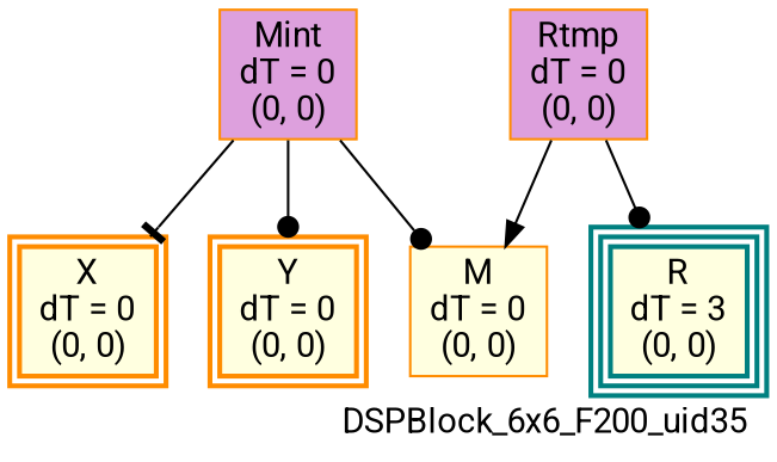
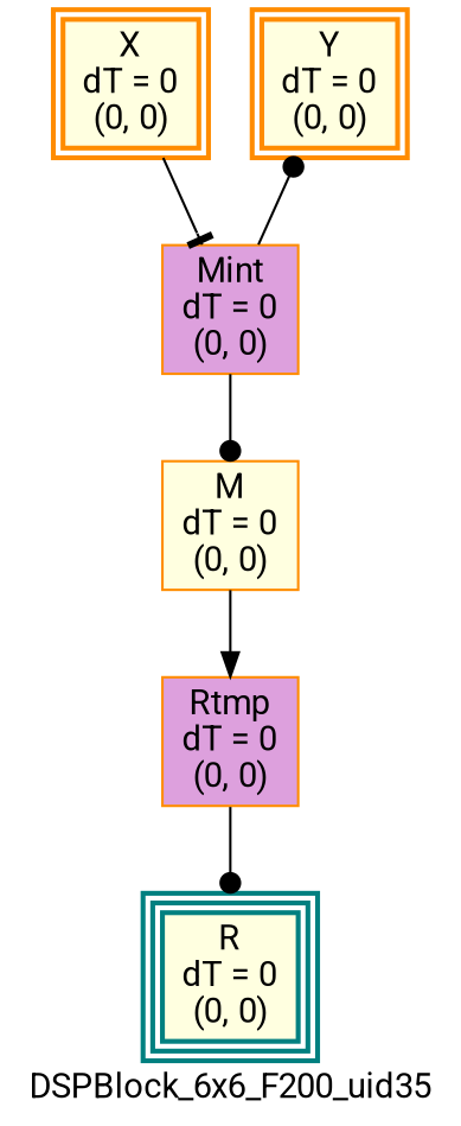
  digraph {
    fontname=Roboto
    label=DSPBlock_6x6_F200_uid35
    labeljust=right
    labelloc=bottom
    nodesep=0.25
    ranksep=0.5
    node [color=darkorange fillcolor=lightyellow fontname=Roboto peripheries=1 shape=box style="bold, filled,filled"]
    edge [arrowhead=dot arrowsize=1.0 arrowtail=normal color=black dir=forward fontname=Roboto]
    n1 [label="X\ndT = 0\n(0, 0)" peripheries=2]
    n2 [label="Y\ndT = 0\n(0, 0)" peripheries=2]
-   n3 [color=teal label="R\ndT = 3\n(0, 0)" peripheries=3]
+   n3 [color=teal label="R\ndT = 0\n(0, 0)" peripheries=3]
    n4 [fillcolor=plum label="Mint\ndT = 0\n(0, 0)" style=filled]
    n5 [label="M\ndT = 0\n(0, 0)" style=filled]
    n6 [fillcolor=plum label="Rtmp\ndT = 0\n(0, 0)" style=filled]
    subgraph sub_1 {
      rank=same
      n1
      n2
    }
    subgraph sub_2 {
      rank=same
      n3
    }
-   n4 -> n1 [arrowhead=tee]
+   n1 -> n4 [arrowhead=tee]
    n4 -> n2
    n4 -> n5
-   n6 -> n5 [arrowhead=normal]
+   n5 -> n6 [arrowhead=normal]
    n6 -> n3
  }
